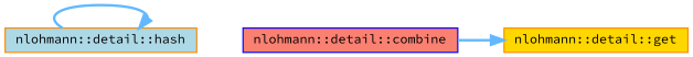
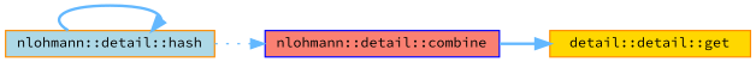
  digraph {
    fontname="Source Code Pro"
    rankdir=LR
    node [color=darkorange fontname="Source Code Pro" fontsize=10 shape=box style=filled]
    edge [color=steelblue1 fontname="Source Code Pro" fontsize=10 labelfontname=Helvetica labelfontsize=10 style=bold]
    n1 [fillcolor=lightblue fontcolor=black height=0.2 label="nlohmann::detail::hash" width=0.4]
    n2 [color=blue fillcolor=salmon height=0.2 label="nlohmann::detail::combine" width=0.4]
-   n3 [fillcolor=gold height=0.2 label="nlohmann::detail::get" width=0.4]
+   n3 [fillcolor=gold height=0.2 label="detail::detail::get" width=0.4]
    n1 -> n1
+   n1 -> n2 [style=dotted]
    n2 -> n3
  }
